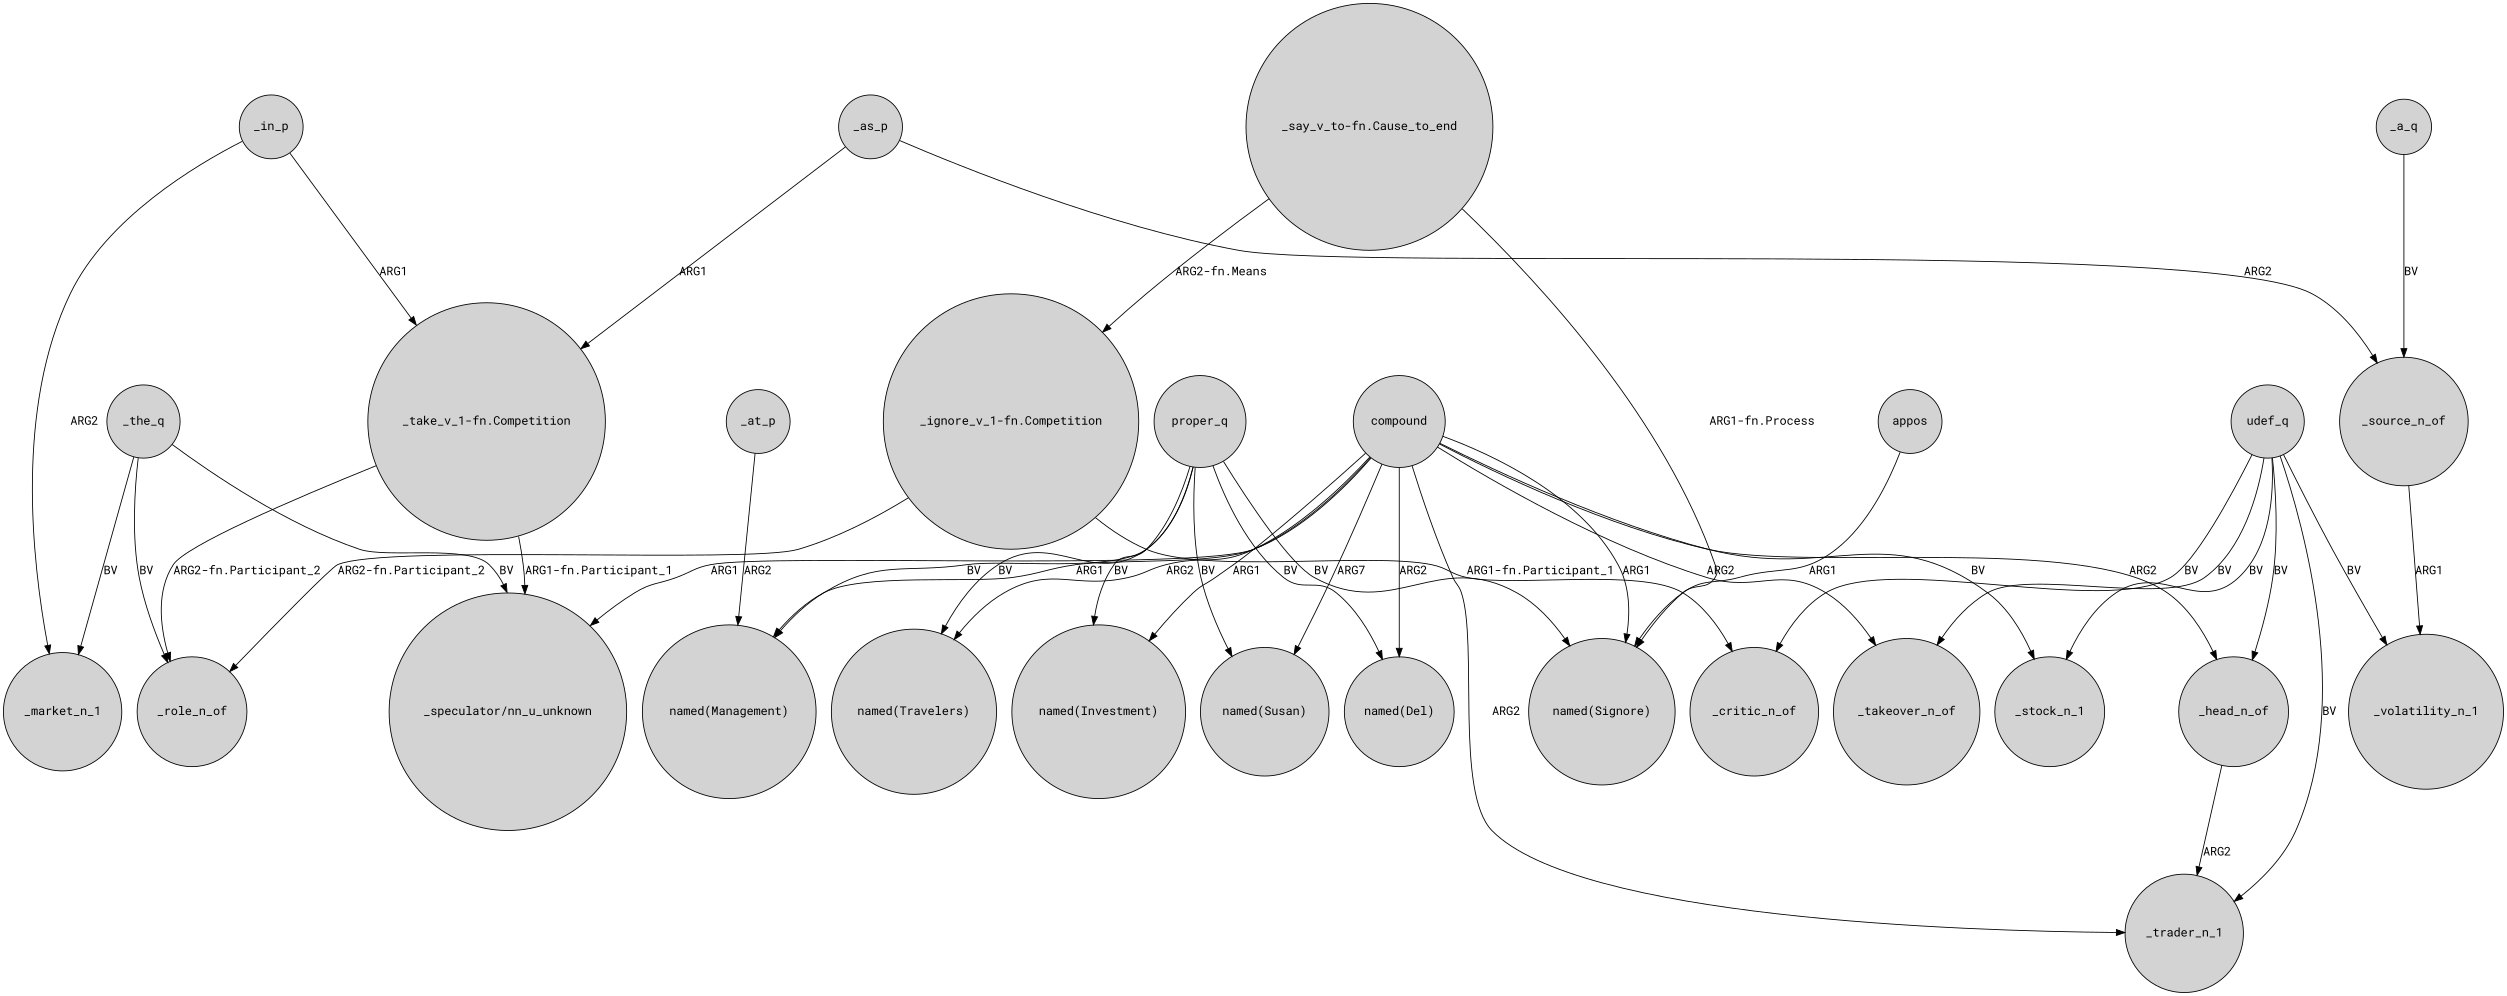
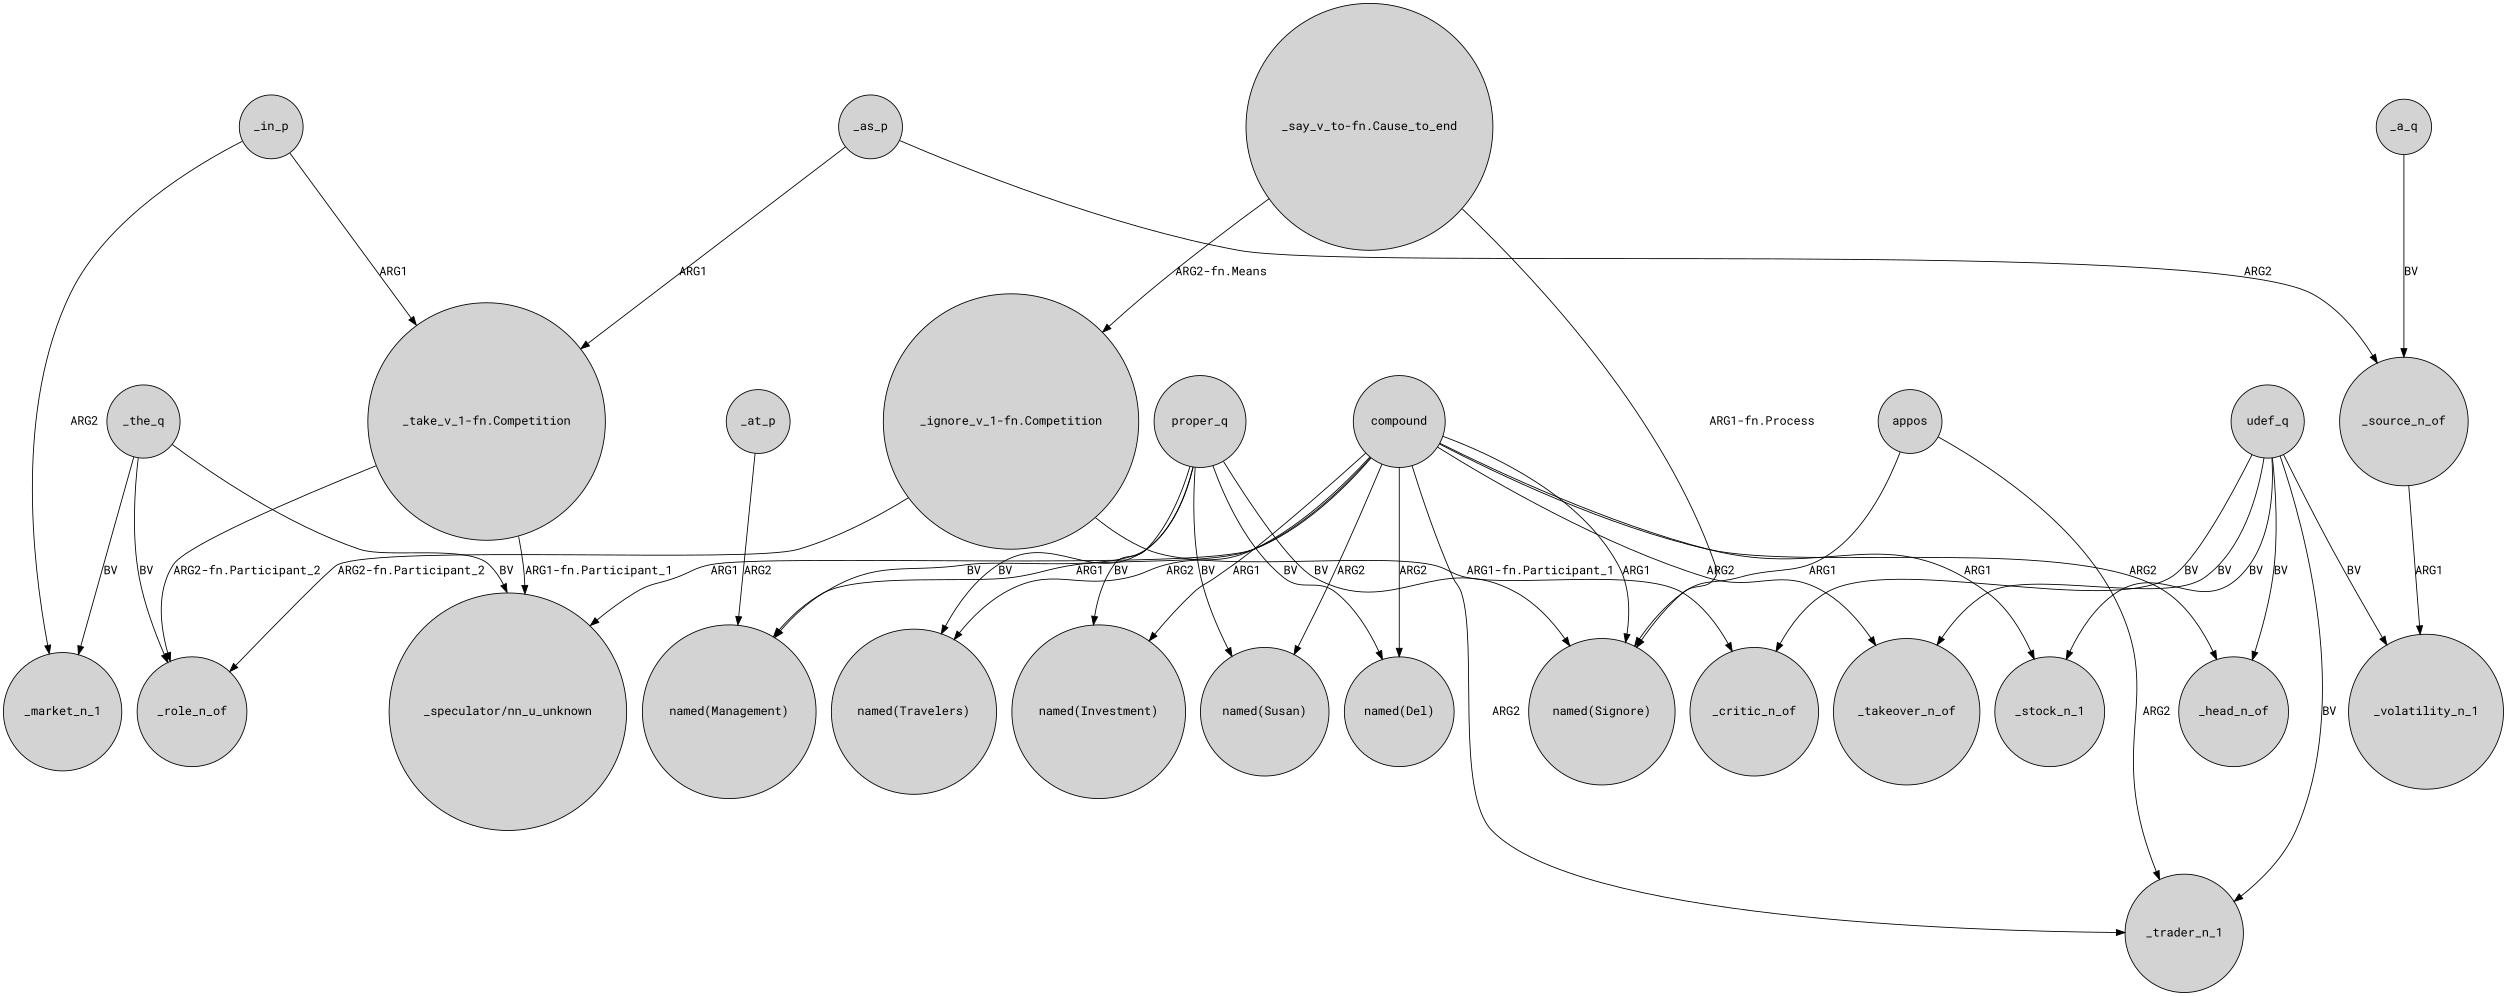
  digraph {
    fontname="Roboto Mono"
    node [fontname="Roboto Mono" shape=circle style=filled]
    edge [fontname="Roboto Mono"]
    "_ignore_v_1-fn.Competition"
    _role_n_of
    _critic_n_of
    _the_q
    _market_n_1
    "_speculator/nn_u_unknown"
    _at_p
    "named(Management)"
    proper_q
    "named(Investment)"
    "named(Signore)"
    "named(Travelers)"
    "named(Del)"
    "named(Susan)"
    _in_p
    "_take_v_1-fn.Competition"
    _a_q
    _source_n_of
    _volatility_n_1
    udef_q
    _trader_n_1
    _head_n_of
    _stock_n_1
    _takeover_n_of
    compound
    appos
    _as_p
    "_say_v_to-fn.Cause_to_end"
    "_ignore_v_1-fn.Competition" -> _role_n_of [label="ARG2-fn.Participant_2"]
    "_ignore_v_1-fn.Competition" -> _critic_n_of [label="ARG1-fn.Participant_1"]
    _the_q -> _role_n_of [label=BV]
    _the_q -> _market_n_1 [label=BV]
    _the_q -> "_speculator/nn_u_unknown" [label=BV]
    _at_p -> "named(Management)" [label=ARG2]
    proper_q -> "named(Management)" [label=BV]
    proper_q -> "named(Investment)" [label=BV]
    proper_q -> "named(Signore)" [label=BV]
    proper_q -> "named(Travelers)" [label=BV]
    proper_q -> "named(Del)" [label=BV]
    proper_q -> "named(Susan)" [label=BV]
    _in_p -> _market_n_1 [label=ARG2]
    _in_p -> "_take_v_1-fn.Competition" [label=ARG1]
    "_take_v_1-fn.Competition" -> _role_n_of [label="ARG2-fn.Participant_2"]
    "_take_v_1-fn.Competition" -> "_speculator/nn_u_unknown" [label="ARG1-fn.Participant_1"]
    _a_q -> _source_n_of [label=BV]
    _source_n_of -> _volatility_n_1 [label=ARG1]
    udef_q -> _critic_n_of [label=BV]
    udef_q -> _volatility_n_1 [label=BV]
    udef_q -> _trader_n_1 [label=BV]
    udef_q -> _head_n_of [label=BV]
    udef_q -> _stock_n_1 [label=BV]
    udef_q -> _takeover_n_of [label=BV]
    compound -> "_speculator/nn_u_unknown" [label=ARG1]
    compound -> "named(Management)" [label=ARG1]
    compound -> "named(Investment)" [label=ARG1]
    compound -> "named(Signore)" [label=ARG1]
    compound -> "named(Travelers)" [label=ARG2]
    compound -> "named(Del)" [label=ARG2]
-   compound -> "named(Susan)" [label=ARG7]
+   compound -> "named(Susan)" [label=ARG2]
    compound -> _trader_n_1 [label=ARG2]
    compound -> _head_n_of [label=ARG2]
-   compound -> _stock_n_1 [label=BV]
+   compound -> _stock_n_1 [label=ARG1]
    compound -> _takeover_n_of [label=ARG2]
    appos -> "named(Signore)" [label=ARG1]
-   _head_n_of -> _trader_n_1 [label=ARG2]
+   appos -> _trader_n_1 [label=ARG2]
    _as_p -> "_take_v_1-fn.Competition" [label=ARG1]
    _as_p -> _source_n_of [label=ARG2]
    "_say_v_to-fn.Cause_to_end" -> "_ignore_v_1-fn.Competition" [label="ARG2-fn.Means"]
    "_say_v_to-fn.Cause_to_end" -> "named(Signore)" [label="ARG1-fn.Process"]
  }
